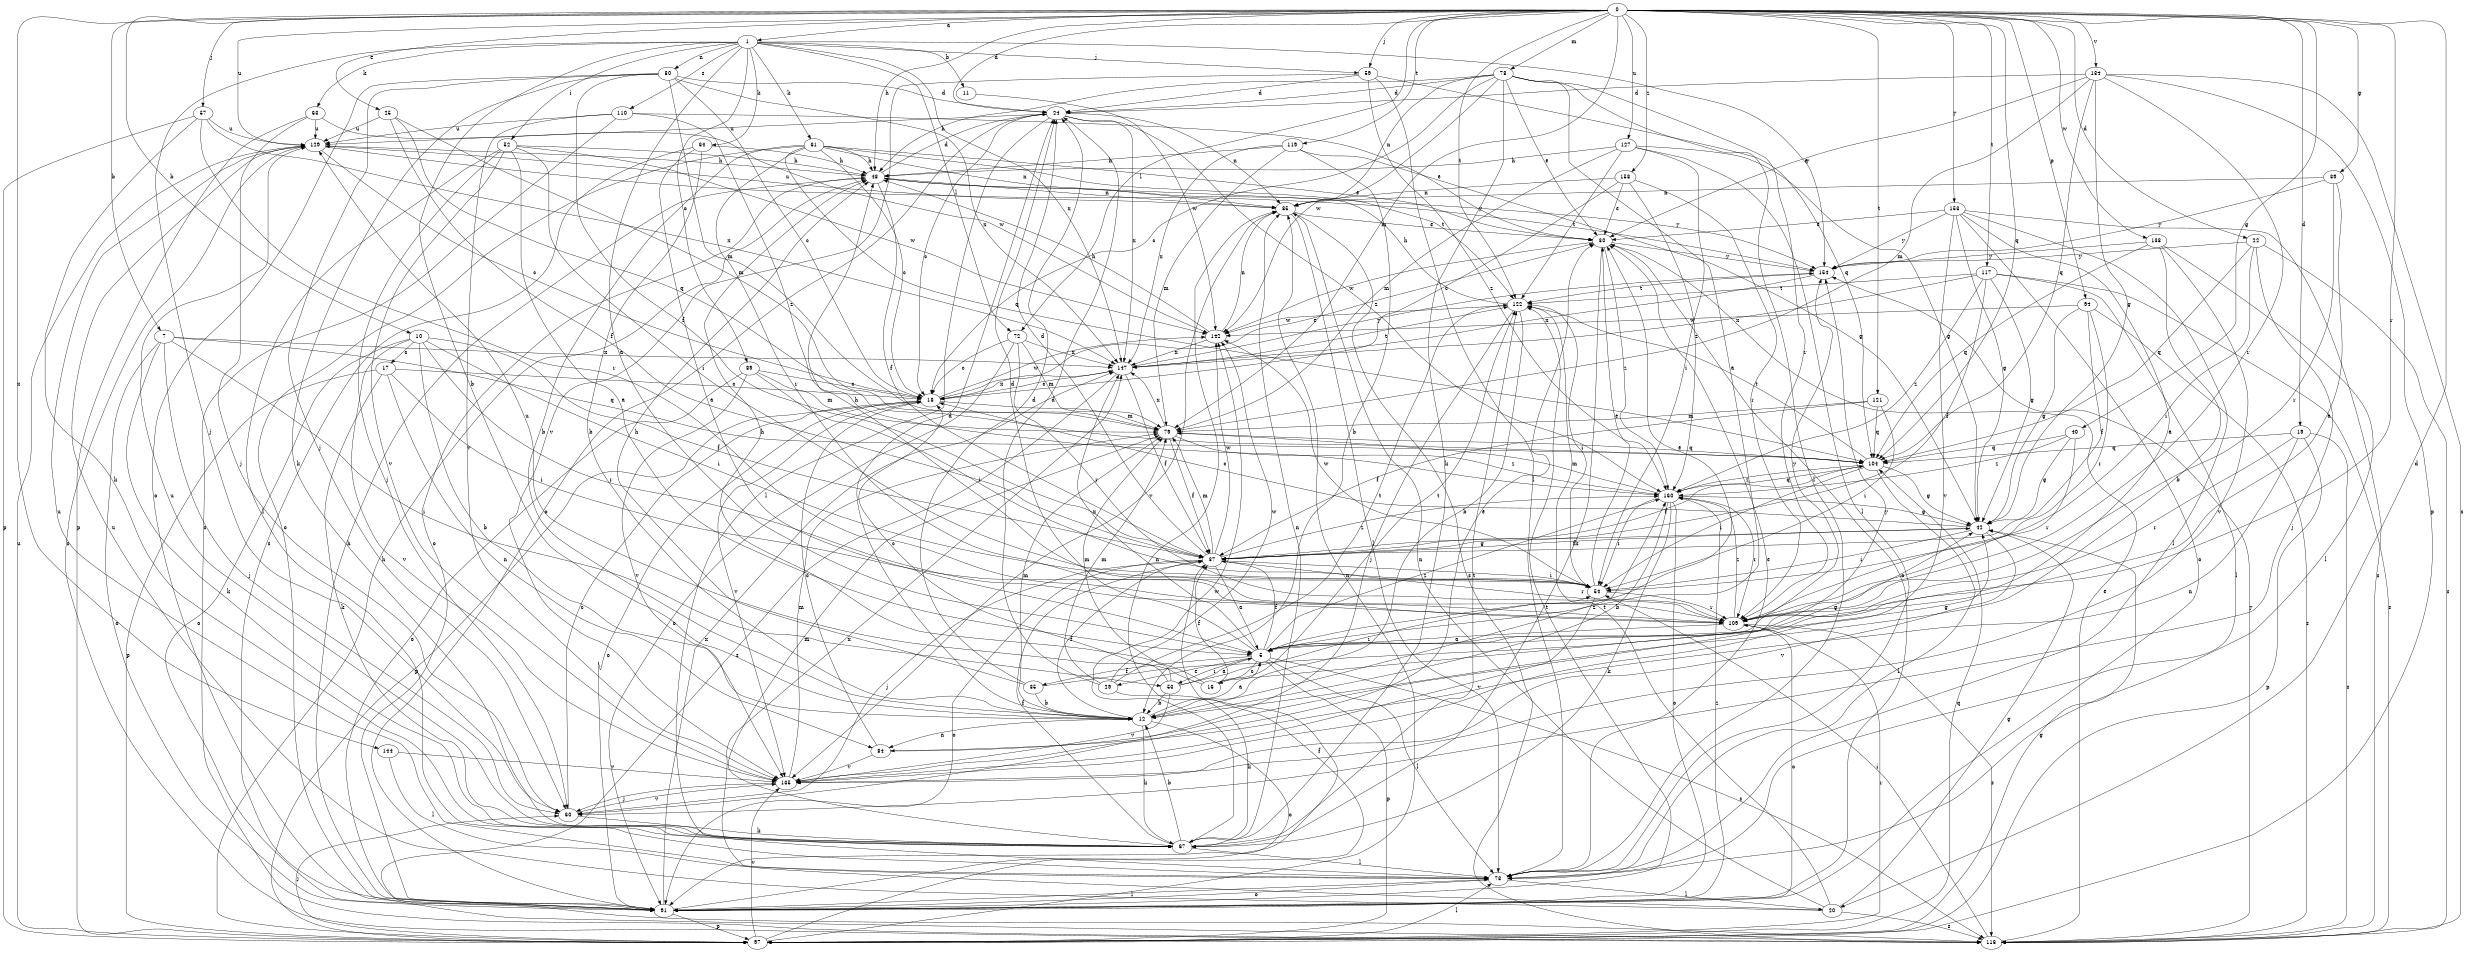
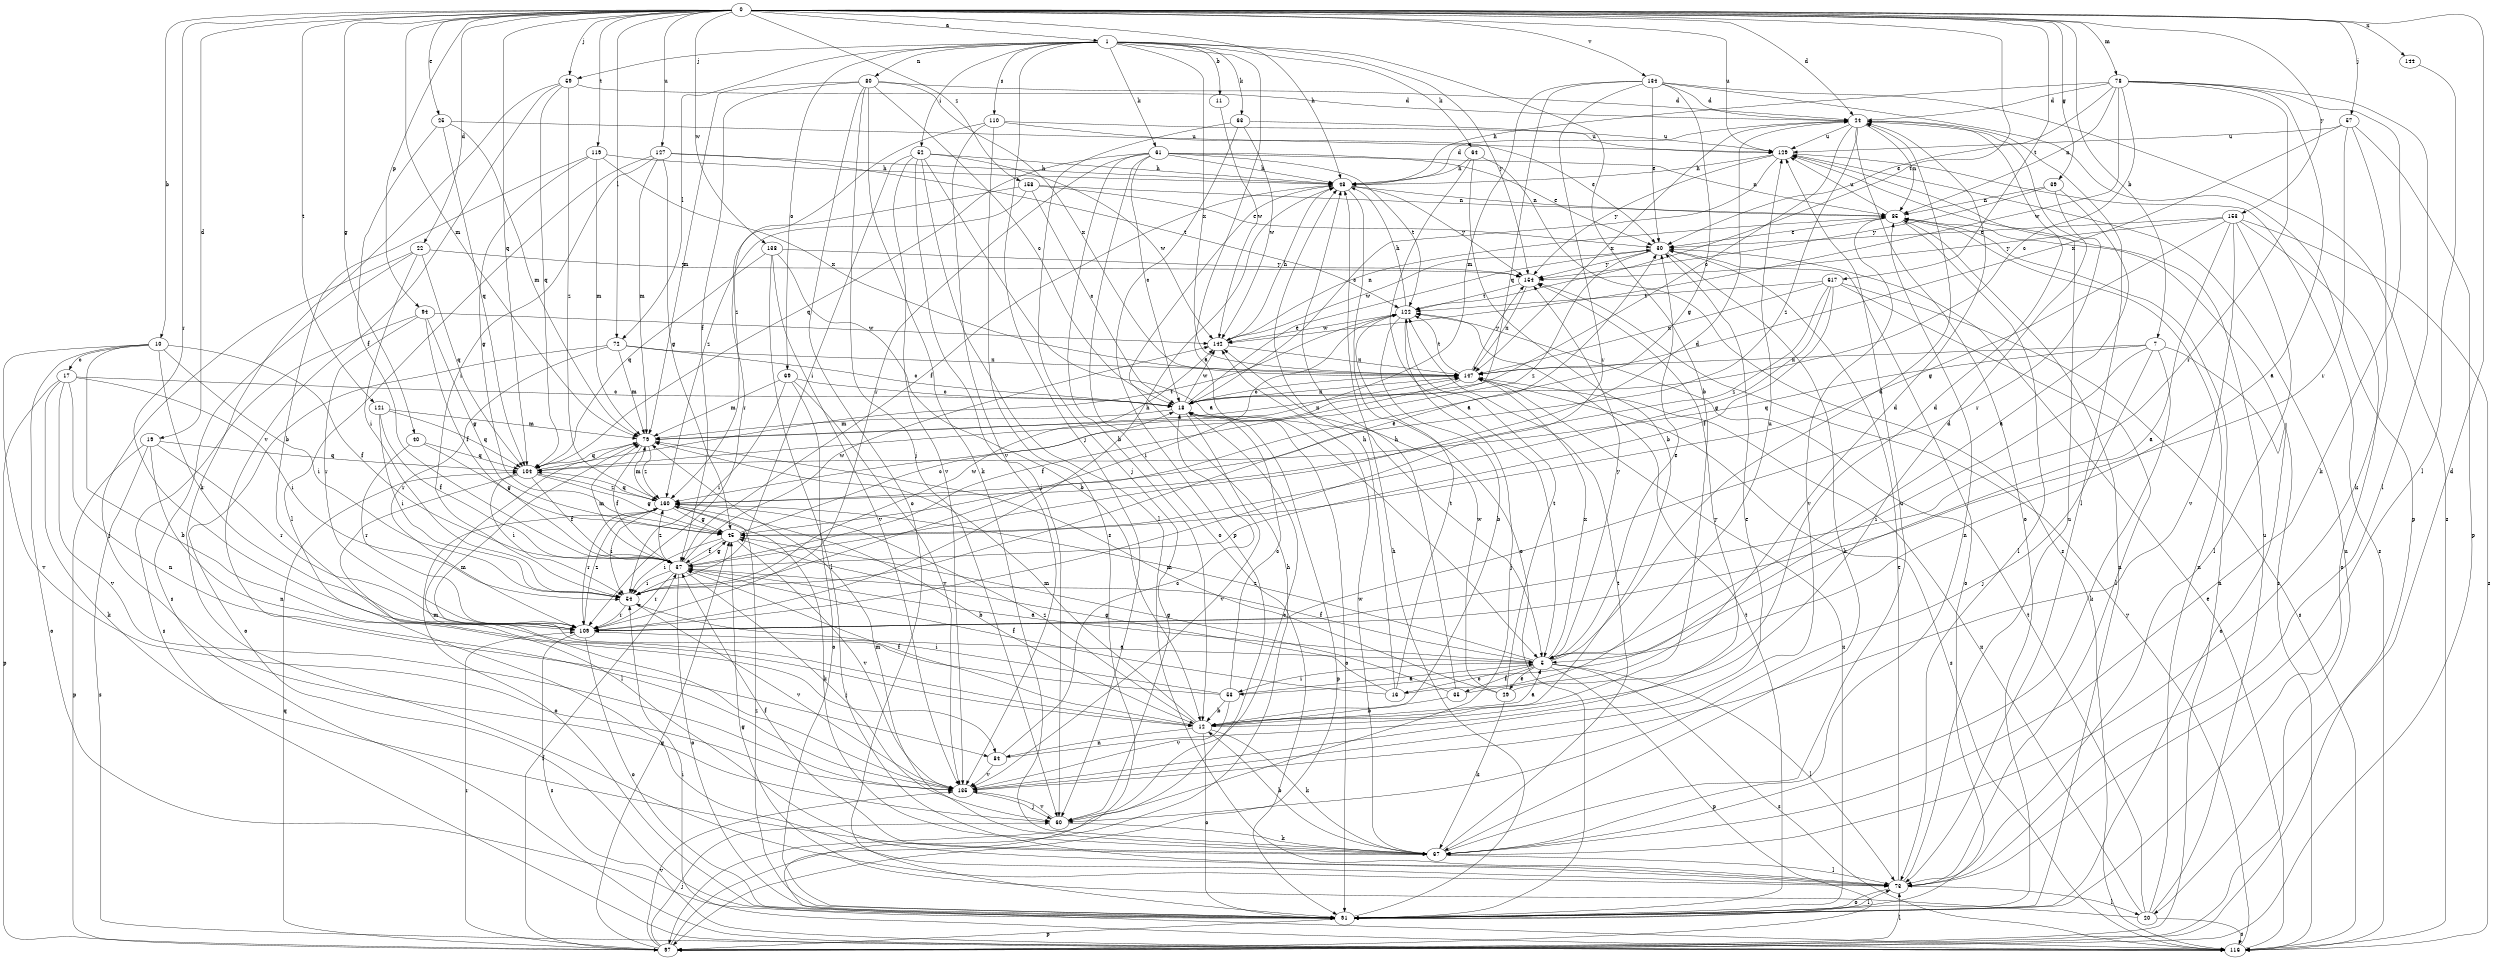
  strict digraph {
    0
    1
    7
    10
    19
    20
    22
    24
    25
    39
    40
    48
    57
    59
    72
    78
    79
    94
    104
    109
-   117
+   117 [label=617]
    119
    121
    122
    127
    129
    134
    138
    144
    153
    158
    5
    11
    12
    52
    60
    61
    63
    64
    80
-   89
+   89 [label=69]
    110
    147
    154
    53
    67
    91
    37
    17
    54
    135
    97
    116
    84
-   42
+   42 [label=45]
    85
    73
    160
    18
    30
    142
    16
    29
    35
    0 -> 1 [label=a]
    0 -> 7 [label=b]
    0 -> 10 [label=b]
    0 -> 19 [label=d]
    0 -> 20 [label=d]
    0 -> 22 [label=d]
    0 -> 24 [label=d]
    0 -> 25 [label=e]
    0 -> 39 [label=g]
    0 -> 40 [label=g]
    0 -> 48 [label=h]
    0 -> 57 [label=j]
    0 -> 59 [label=j]
    0 -> 72 [label=l]
    0 -> 78 [label=m]
    0 -> 79 [label=m]
    0 -> 94 [label=p]
    0 -> 104 [label=q]
    0 -> 109 [label=r]
    0 -> 117 [label=t]
    0 -> 119 [label=t]
    0 -> 121 [label=t]
    0 -> 122 [label=t]
    0 -> 127 [label=u]
    0 -> 129 [label=u]
    0 -> 134 [label=v]
    0 -> 138 [label=w]
    0 -> 144 [label=x]
    0 -> 153 [label=y]
    0 -> 158 [label=z]
    1 -> 59 [label=j]
    1 -> 72 [label=l]
    1 -> 5 [label=a]
    1 -> 11 [label=b]
    1 -> 12 [label=b]
    1 -> 52 [label=i]
    1 -> 60 [label=j]
    1 -> 61 [label=k]
    1 -> 63 [label=k]
    1 -> 64 [label=k]
    1 -> 80 [label=n]
    1 -> 89 [label=o]
    1 -> 110 [label=s]
    1 -> 147 [label=x]
    1 -> 154 [label=y]
    7 -> 104 [label=q]
    7 -> 60 [label=j]
    7 -> 147 [label=x]
    7 -> 53 [label=i]
    7 -> 67 [label=k]
    7 -> 91 [label=o]
    10 -> 109 [label=r]
    10 -> 12 [label=b]
    10 -> 91 [label=o]
    10 -> 37 [label=f]
    10 -> 17 [label=c]
    10 -> 54 [label=i]
    10 -> 135 [label=v]
    19 -> 104 [label=q]
    19 -> 109 [label=r]
    19 -> 97 [label=p]
    19 -> 116 [label=s]
    19 -> 84 [label=n]
    20 -> 122 [label=t]
    20 -> 129 [label=u]
    20 -> 147 [label=x]
    20 -> 116 [label=s]
    20 -> 42 [label=g]
    20 -> 85 [label=n]
    22 -> 104 [label=q]
    22 -> 60 [label=j]
    22 -> 154 [label=y]
    22 -> 54 [label=i]
    22 -> 116 [label=s]
    24 -> 129 [label=u]
    24 -> 147 [label=x]
    24 -> 91 [label=o]
    24 -> 85 [label=n]
    24 -> 73 [label=l]
    24 -> 160 [label=z]
    24 -> 18 [label=c]
    25 -> 79 [label=m]
    25 -> 104 [label=q]
    25 -> 129 [label=u]
    25 -> 37 [label=f]
    39 -> 109 [label=r]
    39 -> 5 [label=a]
    39 -> 154 [label=y]
    39 -> 85 [label=n]
    40 -> 104 [label=q]
    40 -> 109 [label=r]
    40 -> 42 [label=g]
-   40 -> 160 [label=z]
    48 -> 24 [label=d]
    48 -> 154 [label=y]
    48 -> 91 [label=o]
    48 -> 37 [label=f]
    48 -> 85 [label=n]
    57 -> 109 [label=r]
    57 -> 129 [label=u]
    57 -> 147 [label=x]
    57 -> 67 [label=k]
    57 -> 97 [label=p]
    59 -> 24 [label=d]
    59 -> 104 [label=q]
    59 -> 135 [label=v]
    59 -> 73 [label=l]
    59 -> 160 [label=z]
    72 -> 79 [label=m]
    72 -> 109 [label=r]
    72 -> 147 [label=x]
    72 -> 91 [label=o]
    72 -> 18 [label=c]
    78 -> 24 [label=d]
    78 -> 48 [label=h]
    78 -> 109 [label=r]
    78 -> 5 [label=a]
    78 -> 67 [label=k]
    78 -> 85 [label=n]
    78 -> 73 [label=l]
    78 -> 18 [label=c]
    78 -> 30 [label=e]
    78 -> 142 [label=w]
    79 -> 104 [label=q]
    79 -> 147 [label=x]
    79 -> 37 [label=f]
    79 -> 160 [label=z]
    94 -> 109 [label=r]
    94 -> 37 [label=f]
    94 -> 116 [label=s]
    94 -> 42 [label=g]
    94 -> 142 [label=w]
    104 -> 122 [label=t]
    104 -> 37 [label=f]
    104 -> 54 [label=i]
    104 -> 42 [label=g]
    104 -> 73 [label=l]
    104 -> 160 [label=z]
    109 -> 48 [label=h]
    109 -> 5 [label=a]
    109 -> 91 [label=o]
    109 -> 116 [label=s]
    109 -> 160 [label=z]
    117 -> 122 [label=t]
    117 -> 147 [label=x]
    117 -> 37 [label=f]
    117 -> 116 [label=s]
    117 -> 42 [label=g]
    117 -> 73 [label=l]
    117 -> 160 [label=z]
    119 -> 48 [label=h]
    119 -> 79 [label=m]
    119 -> 12 [label=b]
    119 -> 147 [label=x]
    119 -> 42 [label=g]
    121 -> 79 [label=m]
    121 -> 104 [label=q]
    121 -> 37 [label=f]
    121 -> 54 [label=i]
    122 -> 48 [label=h]
    122 -> 12 [label=b]
    122 -> 60 [label=j]
    122 -> 54 [label=i]
    122 -> 142 [label=w]
    127 -> 48 [label=h]
    127 -> 79 [label=m]
    127 -> 122 [label=t]
    127 -> 54 [label=i]
    127 -> 42 [label=g]
    127 -> 73 [label=l]
    129 -> 48 [label=h]
    129 -> 154 [label=y]
    129 -> 116 [label=s]
    129 -> 18 [label=c]
    134 -> 24 [label=d]
    134 -> 79 [label=m]
    134 -> 104 [label=q]
    134 -> 109 [label=r]
    134 -> 97 [label=p]
    134 -> 116 [label=s]
    134 -> 42 [label=g]
    134 -> 30 [label=e]
    138 -> 104 [label=q]
    138 -> 12 [label=b]
    138 -> 154 [label=y]
    138 -> 135 [label=v]
    138 -> 73 [label=l]
    144 -> 73 [label=l]
    153 -> 5 [label=a]
    153 -> 154 [label=y]
    153 -> 91 [label=o]
    153 -> 135 [label=v]
    153 -> 116 [label=s]
    153 -> 42 [label=g]
    153 -> 73 [label=l]
    153 -> 30 [label=e]
    158 -> 109 [label=r]
    158 -> 85 [label=n]
    158 -> 160 [label=z]
    158 -> 18 [label=c]
    158 -> 30 [label=e]
    5 -> 24 [label=d]
    5 -> 147 [label=x]
    5 -> 154 [label=y]
    5 -> 53 [label=i]
    5 -> 37 [label=f]
    5 -> 97 [label=p]
    5 -> 116 [label=s]
    5 -> 73 [label=l]
    5 -> 160 [label=z]
    5 -> 30 [label=e]
    5 -> 16 [label=c]
    5 -> 29 [label=e]
    5 -> 35 [label=f]
    11 -> 142 [label=w]
    12 -> 24 [label=d]
    12 -> 79 [label=m]
    12 -> 5 [label=a]
    12 -> 67 [label=k]
    12 -> 91 [label=o]
    12 -> 37 [label=f]
    12 -> 84 [label=n]
    12 -> 160 [label=z]
    52 -> 48 [label=h]
    52 -> 5 [label=a]
    52 -> 60 [label=j]
    52 -> 54 [label=i]
    52 -> 135 [label=v]
    52 -> 73 [label=l]
    52 -> 142 [label=w]
    60 -> 67 [label=k]
    60 -> 135 [label=v]
    60 -> 18 [label=c]
    61 -> 48 [label=h]
    61 -> 104 [label=q]
    61 -> 109 [label=r]
    61 -> 122 [label=t]
    61 -> 12 [label=b]
    61 -> 91 [label=o]
    61 -> 85 [label=n]
    61 -> 18 [label=c]
    61 -> 30 [label=e]
    63 -> 129 [label=u]
    63 -> 60 [label=j]
    63 -> 97 [label=p]
    63 -> 142 [label=w]
    64 -> 48 [label=h]
    64 -> 5 [label=a]
    64 -> 12 [label=b]
    64 -> 116 [label=s]
    80 -> 24 [label=d]
    80 -> 79 [label=m]
    80 -> 60 [label=j]
    80 -> 147 [label=x]
    80 -> 67 [label=k]
    80 -> 91 [label=o]
    80 -> 37 [label=f]
    80 -> 18 [label=c]
    89 -> 79 [label=m]
    89 -> 91 [label=o]
    89 -> 54 [label=i]
    89 -> 135 [label=v]
    89 -> 18 [label=c]
    110 -> 129 [label=u]
    110 -> 135 [label=v]
    110 -> 116 [label=s]
    110 -> 160 [label=z]
    110 -> 30 [label=e]
    147 -> 122 [label=t]
    147 -> 154 [label=y]
    147 -> 37 [label=f]
    147 -> 116 [label=s]
    147 -> 18 [label=c]
    154 -> 122 [label=t]
    154 -> 147 [label=x]
    53 -> 79 [label=m]
    53 -> 5 [label=a]
    53 -> 12 [label=b]
    53 -> 54 [label=i]
    53 -> 135 [label=v]
    53 -> 18 [label=c]
    67 -> 79 [label=m]
    67 -> 122 [label=t]
    67 -> 129 [label=u]
    67 -> 12 [label=b]
    67 -> 37 [label=f]
    67 -> 85 [label=n]
    67 -> 73 [label=l]
    67 -> 142 [label=w]
    91 -> 48 [label=h]
    91 -> 122 [label=t]
    91 -> 147 [label=x]
    91 -> 97 [label=p]
    91 -> 85 [label=n]
    91 -> 73 [label=l]
    91 -> 160 [label=z]
    37 -> 24 [label=d]
    37 -> 79 [label=m]
    37 -> 109 [label=r]
    37 -> 5 [label=a]
    37 -> 60 [label=j]
    37 -> 91 [label=o]
    37 -> 54 [label=i]
    37 -> 42 [label=g]
    37 -> 160 [label=z]
    37 -> 142 [label=w]
    17 -> 67 [label=k]
    17 -> 54 [label=i]
-   144 -> 135 [label=v]
+   17 -> 135 [label=v]
    17 -> 97 [label=p]
    17 -> 84 [label=n]
    17 -> 18 [label=c]
    54 -> 109 [label=r]
    54 -> 135 [label=v]
    54 -> 30 [label=e]
    54 -> 142 [label=w]
    135 -> 79 [label=m]
    135 -> 60 [label=j]
    135 -> 30 [label=e]
    97 -> 48 [label=h]
    97 -> 104 [label=q]
    97 -> 109 [label=r]
    97 -> 129 [label=u]
    97 -> 60 [label=j]
    97 -> 37 [label=f]
    97 -> 135 [label=v]
    97 -> 42 [label=g]
    97 -> 85 [label=n]
    97 -> 73 [label=l]
    116 -> 154 [label=y]
    116 -> 54 [label=i]
    116 -> 30 [label=e]
    84 -> 154 [label=y]
    84 -> 135 [label=v]
    84 -> 18 [label=c]
    42 -> 37 [label=f]
    42 -> 54 [label=i]
    42 -> 135 [label=v]
    42 -> 18 [label=c]
    85 -> 129 [label=u]
    85 -> 135 [label=v]
    85 -> 116 [label=s]
    85 -> 73 [label=l]
    85 -> 30 [label=e]
    73 -> 20 [label=l]
    73 -> 129 [label=u]
    73 -> 91 [label=o]
    73 -> 30 [label=e]
    160 -> 79 [label=m]
    160 -> 104 [label=q]
    160 -> 109 [label=r]
    160 -> 12 [label=b]
    160 -> 67 [label=k]
    160 -> 91 [label=o]
    160 -> 54 [label=i]
    160 -> 42 [label=g]
    18 -> 79 [label=m]
    18 -> 147 [label=x]
    18 -> 91 [label=o]
    18 -> 135 [label=v]
    18 -> 97 [label=p]
    18 -> 30 [label=e]
    18 -> 142 [label=w]
    30 -> 154 [label=y]
    30 -> 67 [label=k]
    30 -> 91 [label=o]
    30 -> 160 [label=z]
    30 -> 142 [label=w]
    142 -> 48 [label=h]
    142 -> 147 [label=x]
    142 -> 85 [label=n]
    16 -> 48 [label=h]
    16 -> 122 [label=t]
    16 -> 129 [label=u]
    16 -> 37 [label=f]
    16 -> 42 [label=g]
    29 -> 24 [label=d]
    29 -> 79 [label=m]
    29 -> 122 [label=t]
    29 -> 67 [label=k]
    29 -> 142 [label=w]
    35 -> 24 [label=d]
    35 -> 48 [label=h]
    35 -> 12 [label=b]
    35 -> 42 [label=g]
  }
